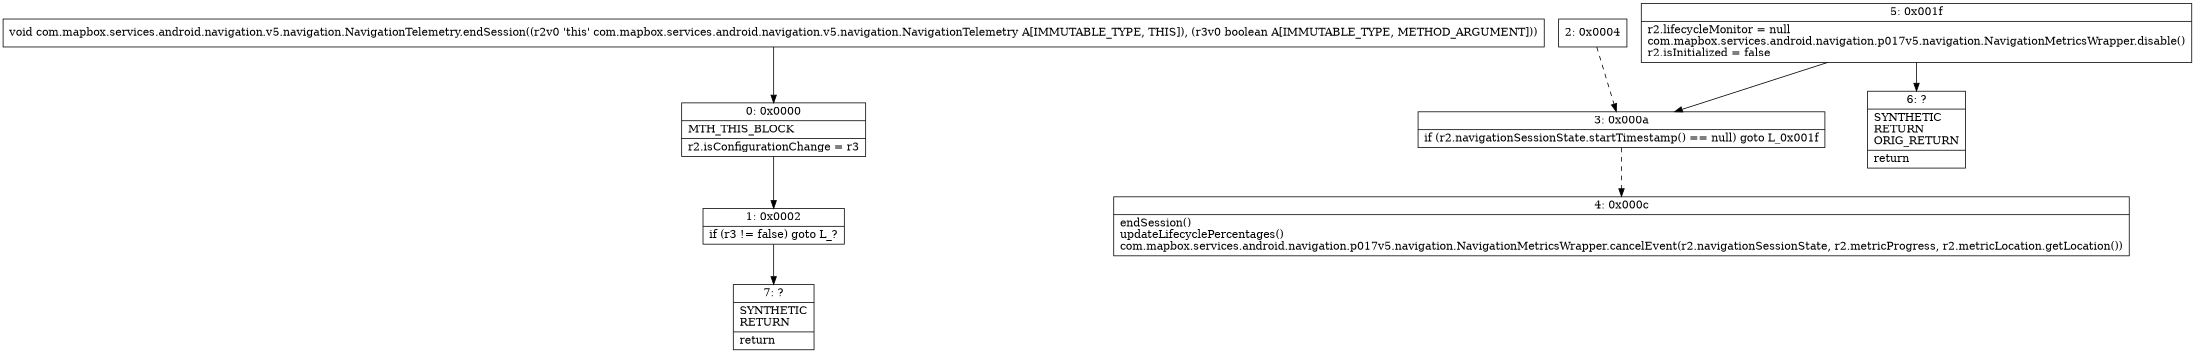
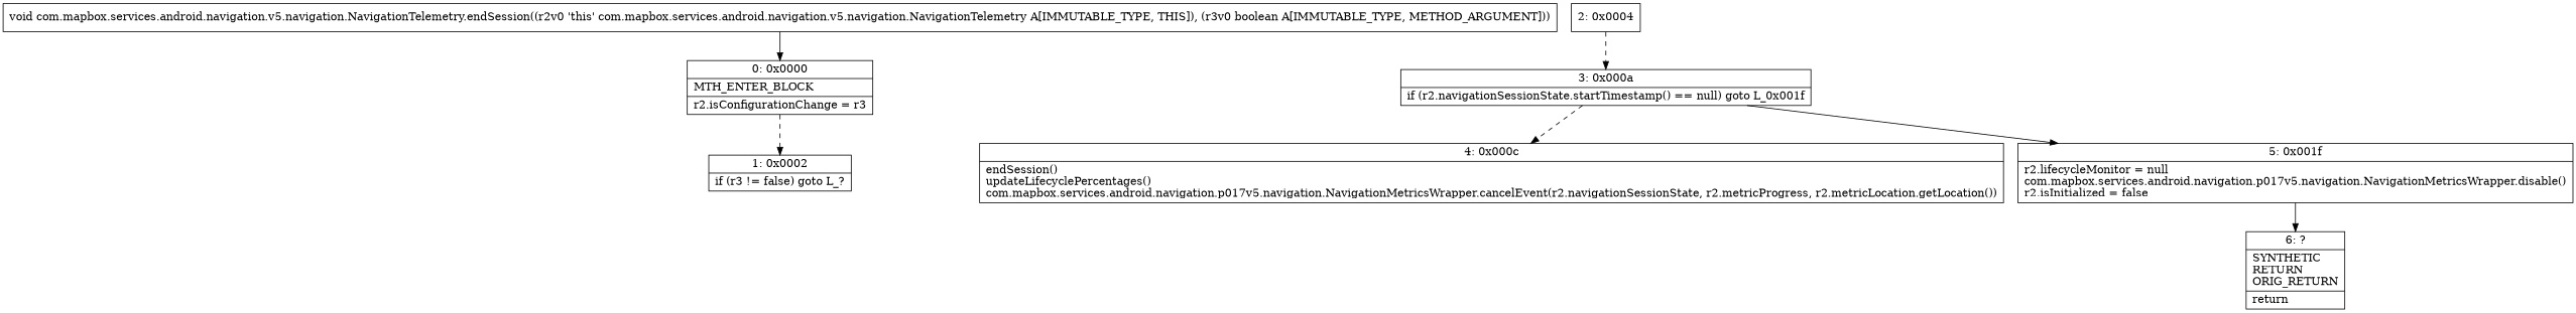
  digraph {
    node [shape=record]
-   n1 [label="{0\:\ 0x0000|MTH_THIS_BLOCK\l|r2.isConfigurationChange = r3\l}"]
+   n1 [label="{0\:\ 0x0000|MTH_ENTER_BLOCK\l|r2.isConfigurationChange = r3\l}"]
    n2 [label="{1\:\ 0x0002|if (r3 != false) goto L_?\l}"]
-   n3 [label="{7\:\ ?|SYNTHETIC\lRETURN\l|return\l}"]
    n4 [label="{2\:\ 0x0004}"]
    n5 [label="{3\:\ 0x000a|if (r2.navigationSessionState.startTimestamp() == null) goto L_0x001f\l}"]
    n6 [label="{4\:\ 0x000c|endSession()\lupdateLifecyclePercentages()\lcom.mapbox.services.android.navigation.p017v5.navigation.NavigationMetricsWrapper.cancelEvent(r2.navigationSessionState, r2.metricProgress, r2.metricLocation.getLocation())\l}"]
    n7 [label="{5\:\ 0x001f|r2.lifecycleMonitor = null\lcom.mapbox.services.android.navigation.p017v5.navigation.NavigationMetricsWrapper.disable()\lr2.isInitialized = false\l}"]
    n8 [label="{6\:\ ?|SYNTHETIC\lRETURN\lORIG_RETURN\l|return\l}"]
    n9 [label="{void com.mapbox.services.android.navigation.v5.navigation.NavigationTelemetry.endSession((r2v0 'this' com.mapbox.services.android.navigation.v5.navigation.NavigationTelemetry A[IMMUTABLE_TYPE, THIS]), (r3v0 boolean A[IMMUTABLE_TYPE, METHOD_ARGUMENT])) }"]
-   n1 -> n2
-   n2 -> n3
+   n1 -> n2 [style=dashed]
    n4 -> n5 [style=dashed]
    n5 -> n6 [style=dashed]
-   n7 -> n5
+   n5 -> n7
    n7 -> n8
    n9 -> n1
  }
